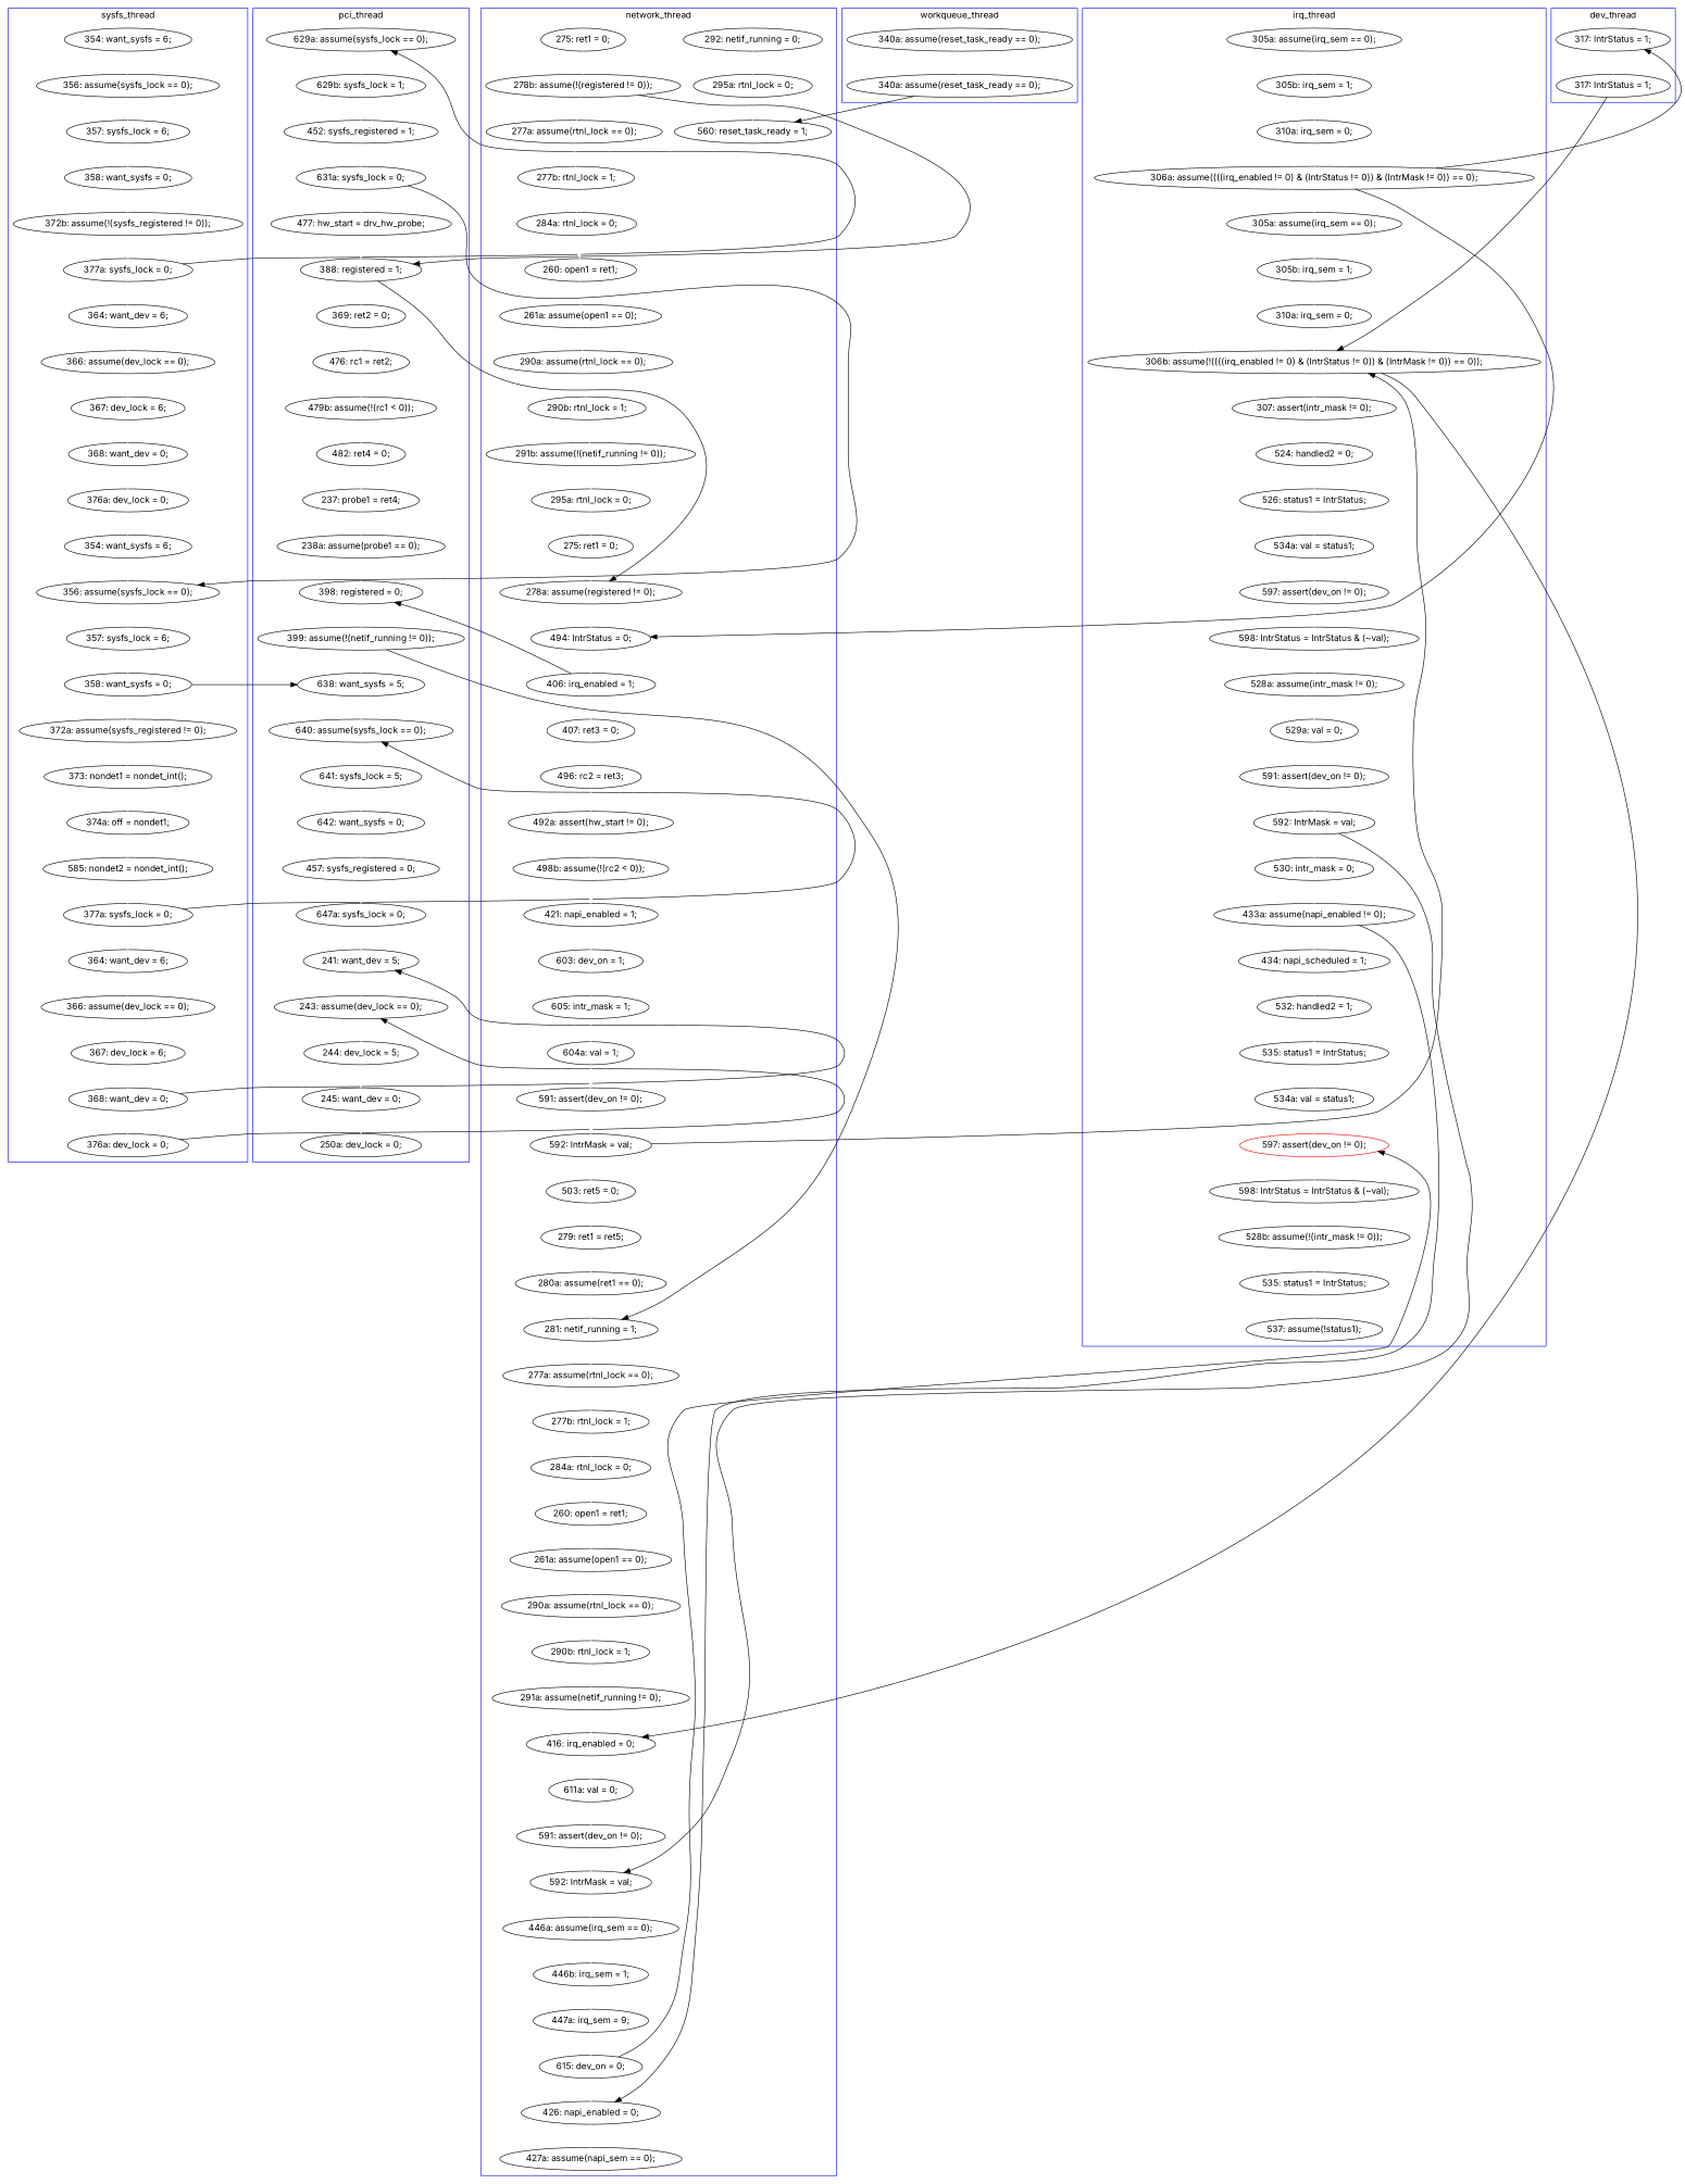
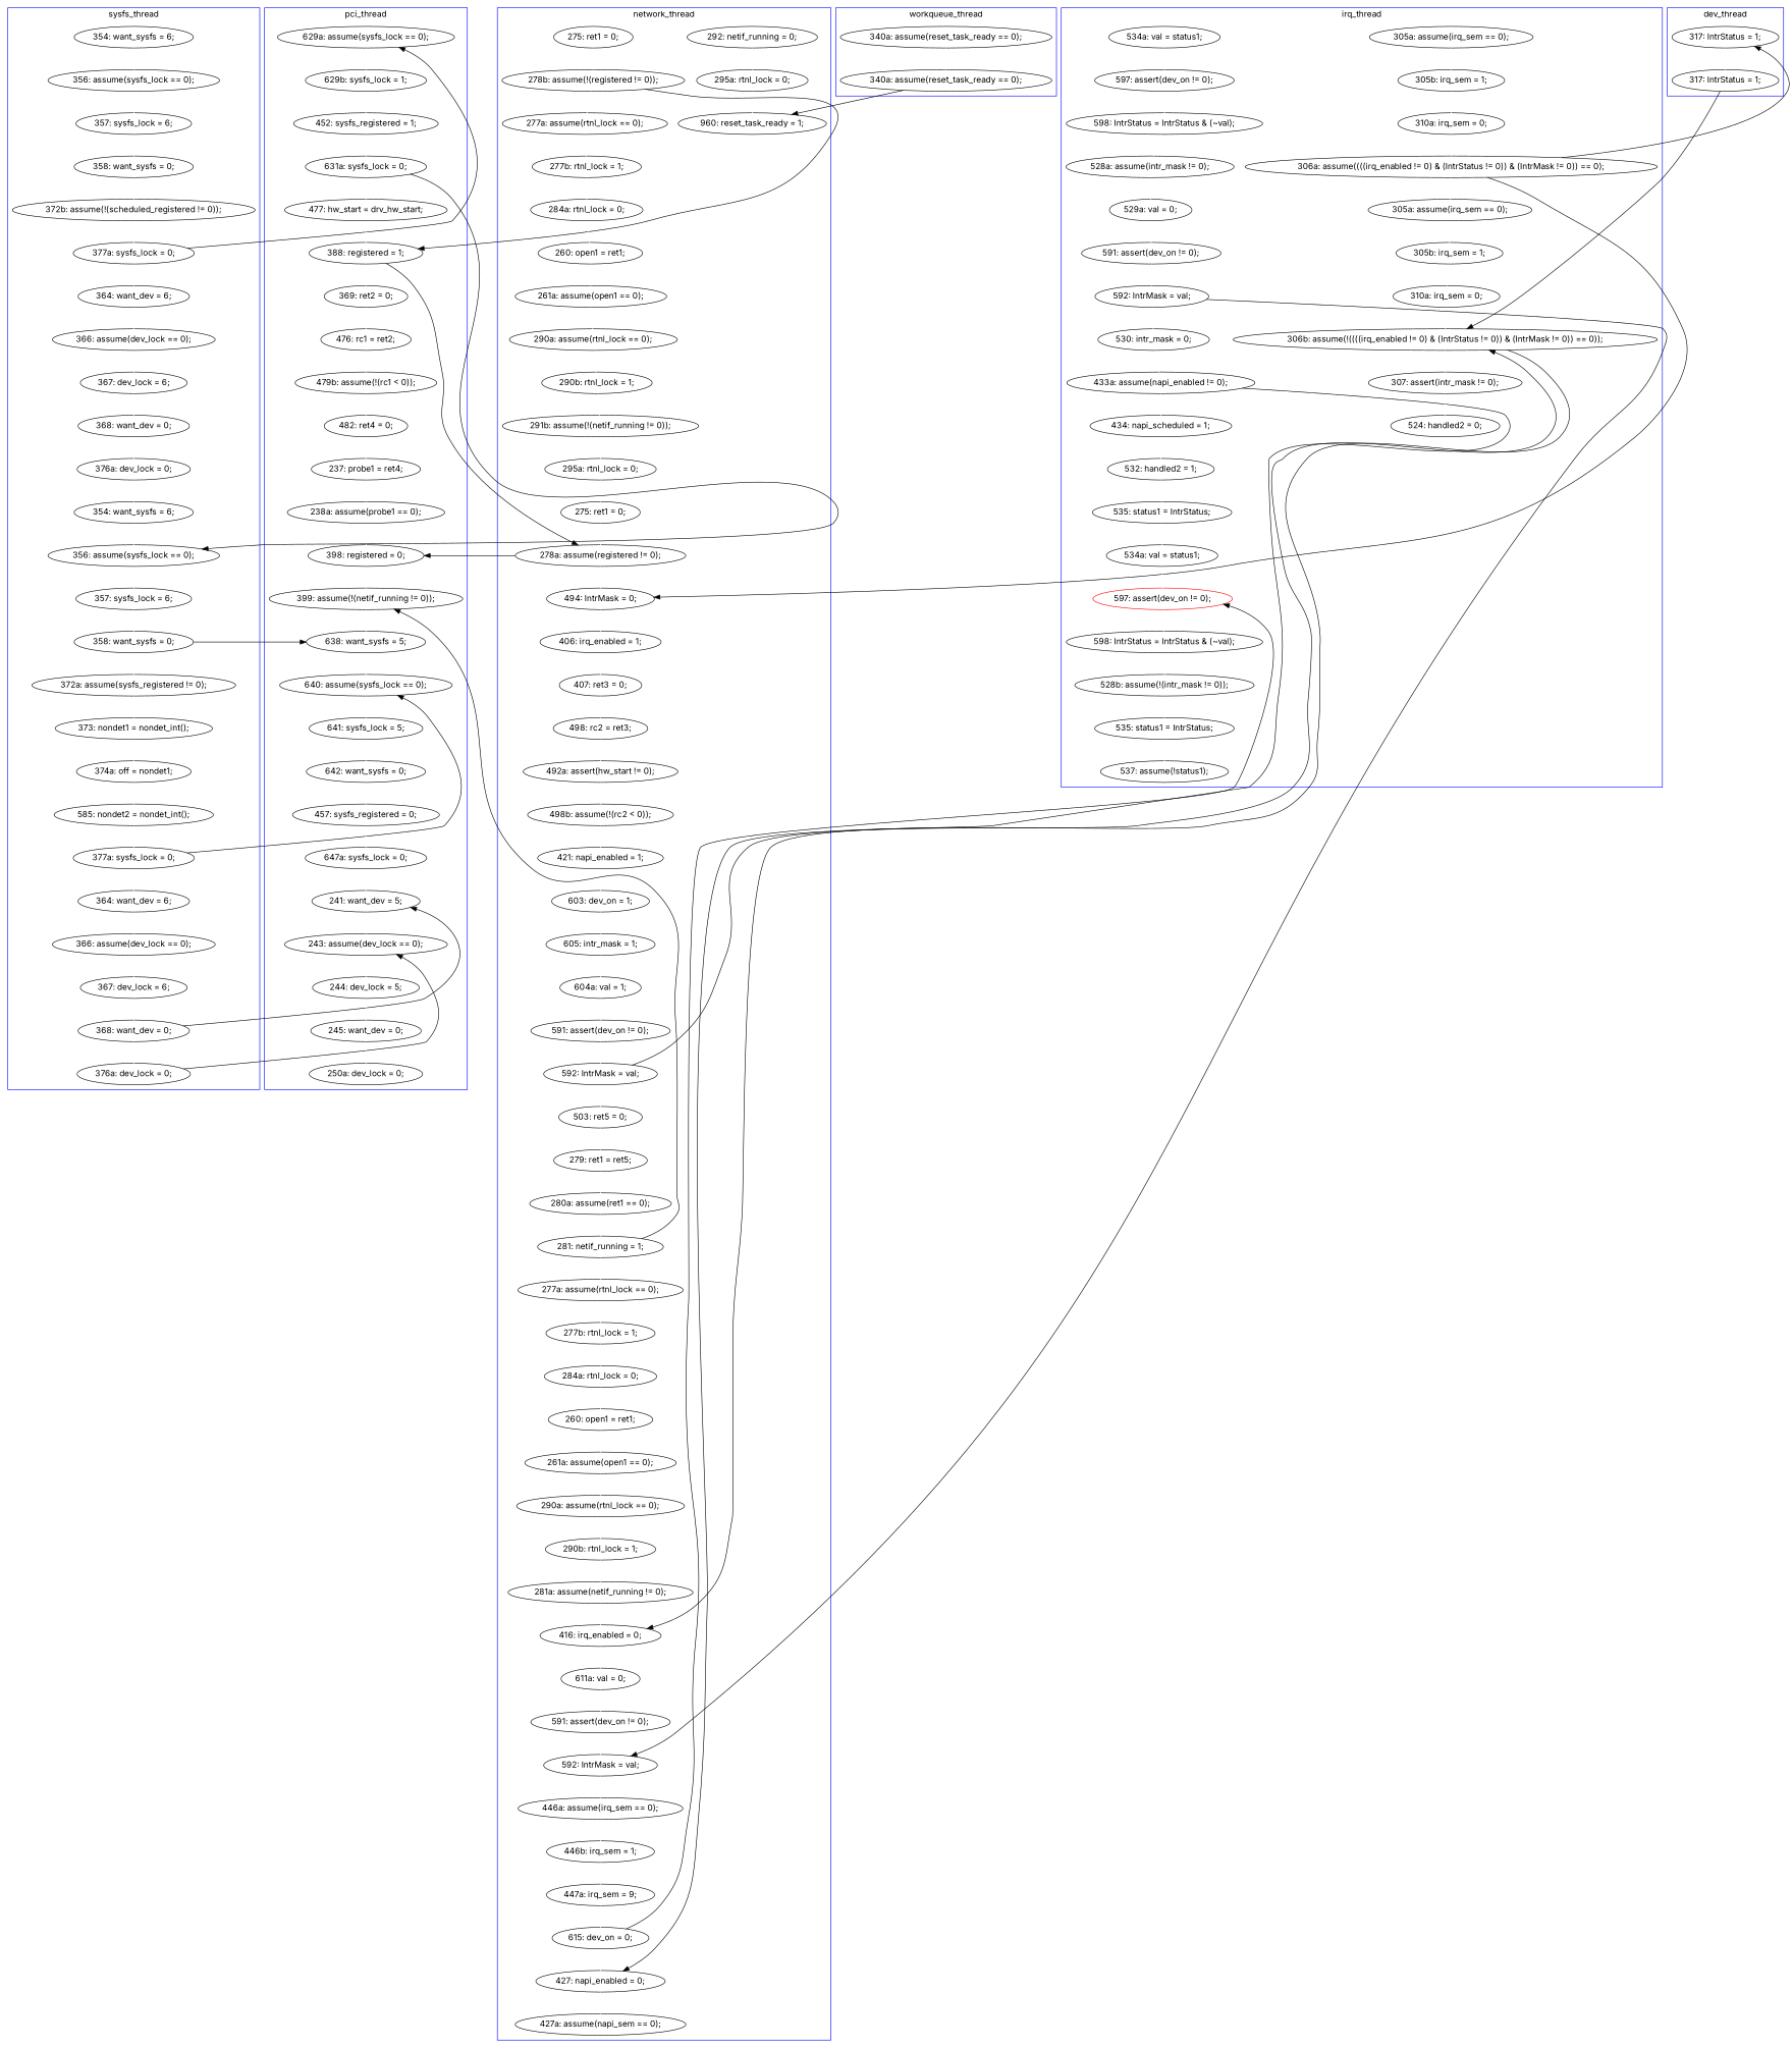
  digraph {
    fontname=Inter
    node [fontname=Inter]
    edge [color=white fontname=Inter style=solid]
    n1 [label="317: IntrStatus = 1;"]
    n2 [label="317: IntrStatus = 1;"]
    n3 [label="340a: assume(reset_task_ready == 0);"]
    n4 [label="340a: assume(reset_task_ready == 0);"]
    n5 [label="368: want_dev = 0;"]
    n6 [label="376a: dev_lock = 0;"]
    n7 [label="377a: sysfs_lock = 0;"]
    n8 [label="354: want_sysfs = 6;"]
    n9 [label="356: assume(sysfs_lock == 0);"]
    n10 [label="364: want_dev = 6;"]
    n11 [label="366: assume(dev_lock == 0);"]
    n12 [label="377a: sysfs_lock = 0;"]
    n13 [label="364: want_dev = 6;"]
    n14 [label="585: nondet2 = nondet_int();"]
    n15 [label="358: want_sysfs = 0;"]
    n16 [label="372a: assume(sysfs_registered != 0);"]
    n17 [label="374a: off = nondet1;"]
    n18 [label="356: assume(sysfs_lock == 0);"]
    n19 [label="357: sysfs_lock = 6;"]
    n20 [label="366: assume(dev_lock == 0);"]
    n21 [label="373: nondet1 = nondet_int();"]
    n22 [label="358: want_sysfs = 0;"]
    n23 [label="367: dev_lock = 6;"]
    n24 [label="354: want_sysfs = 6;"]
    n25 [label="357: sysfs_lock = 6;"]
    n26 [label="367: dev_lock = 6;"]
    n27 [label="368: want_dev = 0;"]
-   n28 [label="372b: assume(!(sysfs_registered != 0));"]
+   n28 [label="372b: assume(!(scheduled_registered != 0));"]
    n29 [label="376a: dev_lock = 0;"]
    n30 [label="407: ret3 = 0;"]
-   n31 [label="496: rc2 = ret3;"]
+   n31 [label="498: rc2 = ret3;"]
    n32 [label="416: irq_enabled = 0;"]
    n33 [label="492a: assert(hw_start != 0);"]
    n34 [label="498b: assume(!(rc2 < 0));"]
    n35 [label="591: assert(dev_on != 0);"]
    n36 [label="592: IntrMask = val;"]
    n37 [label="446b: irq_sem = 1;"]
    n38 [label="447a: irq_sem = 9;"]
    n39 [label="290a: assume(rtnl_lock == 0);"]
    n40 [label="290b: rtnl_lock = 1;"]
    n41 [label="295a: rtnl_lock = 0;"]
-   n42 [label="560: reset_task_ready = 1;"]
+   n42 [label="960: reset_task_ready = 1;"]
    n43 [label="278b: assume(!(registered != 0));"]
    n44 [label="284a: rtnl_lock = 0;"]
    n45 [label="260: open1 = ret1;"]
    n46 [label="278a: assume(registered != 0);"]
    n47 [label="292: netif_running = 0;"]
    n48 [label="592: IntrMask = val;"]
    n49 [label="604a: val = 1;"]
    n50 [label="591: assert(dev_on != 0);"]
    n51 [label="261a: assume(open1 == 0);"]
    n52 [label="261a: assume(open1 == 0);"]
    n53 [label="279: ret1 = ret5;"]
    n54 [label="280a: assume(ret1 == 0);"]
    n55 [label="406: irq_enabled = 1;"]
    n56 [label="291b: assume(!(netif_running != 0));"]
    n57 [label="295a: rtnl_lock = 0;"]
    n58 [label="275: ret1 = 0;"]
    n59 [label="605: intr_mask = 1;"]
    n60 [label="421: napi_enabled = 1;"]
    n61 [label="446a: assume(irq_sem == 0);"]
-   n62 [label="291a: assume(netif_running != 0);"]
+   n62 [label="281a: assume(netif_running != 0);"]
    n63 [label="277a: assume(rtnl_lock == 0);"]
    n64 [label="277b: rtnl_lock = 1;"]
    n65 [label="290a: assume(rtnl_lock == 0);"]
    n66 [label="284a: rtnl_lock = 0;"]
    n67 [label="290b: rtnl_lock = 1;"]
    n68 [label="281: netif_running = 1;"]
-   n69 [label="426: napi_enabled = 0;"]
+   n69 [label="427: napi_enabled = 0;"]
    n70 [label="427a: assume(napi_sem == 0);"]
    n71 [label="615: dev_on = 0;"]
    n72 [label="611a: val = 0;"]
-   n73 [label="494: IntrStatus = 0;"]
+   n73 [label="494: IntrMask = 0;"]
    n74 [label="260: open1 = ret1;"]
    n75 [label="277a: assume(rtnl_lock == 0);"]
    n76 [label="277b: rtnl_lock = 1;"]
    n77 [label="603: dev_on = 1;"]
    n78 [label="275: ret1 = 0;"]
    n79 [label="503: ret5 = 0;"]
    n80 [label="305b: irq_sem = 1;"]
    n81 [label="310a: irq_sem = 0;"]
    n82 [label="306b: assume(!((((irq_enabled != 0) & (IntrStatus != 0)) & (IntrMask != 0)) == 0));"]
    n83 [label="524: handled2 = 0;"]
-   n84 [label="526: status1 = IntrStatus;"]
    n85 [label="598: IntrStatus = IntrStatus & (~val);"]
    n86 [label="528b: assume(!(intr_mask != 0));"]
    n87 [label="528a: assume(intr_mask != 0);"]
    n88 [label="529a: val = 0;"]
    n89 [label="591: assert(dev_on != 0);"]
    n90 [label="598: IntrStatus = IntrStatus & (~val);"]
    n91 [label="433a: assume(napi_enabled != 0);"]
    n92 [label="434: napi_scheduled = 1;"]
    n93 [label="535: status1 = IntrStatus;"]
    n94 [label="537: assume(!status1);"]
    n95 [label="307: assert(intr_mask != 0);"]
    n96 [label="305a: assume(irq_sem == 0);"]
    n97 [label="305b: irq_sem = 1;"]
    n98 [label="310a: irq_sem = 0;"]
    n99 [label="306a: assume((((irq_enabled != 0) & (IntrStatus != 0)) & (IntrMask != 0)) == 0);"]
    n100 [label="534a: val = status1;"]
    n101 [label="532: handled2 = 1;"]
    n102 [label="592: IntrMask = val;"]
    n103 [label="530: intr_mask = 0;"]
    n104 [label="534a: val = status1;"]
    n105 [color=red label="597: assert(dev_on != 0);"]
    n106 [label="535: status1 = IntrStatus;"]
    n107 [label="305a: assume(irq_sem == 0);"]
    n108 [label="597: assert(dev_on != 0);"]
    n109 [label="640: assume(sysfs_lock == 0);"]
    n110 [label="245: want_dev = 0;"]
    n111 [label="250a: dev_lock = 0;"]
    n112 [label="642: want_sysfs = 0;"]
    n113 [label="457: sysfs_registered = 0;"]
    n114 [label="482: ret4 = 0;"]
    n115 [label="237: probe1 = ret4;"]
    n116 [label="641: sysfs_lock = 5;"]
    n117 [label="388: registered = 1;"]
    n118 [label="238a: assume(probe1 == 0);"]
    n119 [label="398: registered = 0;"]
    n120 [label="476: rc1 = ret2;"]
    n121 [label="479b: assume(!(rc1 < 0));"]
    n122 [label="399: assume(!(netif_running != 0));"]
    n123 [label="638: want_sysfs = 5;"]
    n124 [label="631a: sysfs_lock = 0;"]
-   n125 [label="477: hw_start = drv_hw_probe;"]
+   n125 [label="477: hw_start = drv_hw_start;"]
    n126 [label="369: ret2 = 0;"]
    n127 [label="243: assume(dev_lock == 0);"]
    n128 [label="244: dev_lock = 5;"]
    n129 [label="452: sysfs_registered = 1;"]
    n130 [label="647a: sysfs_lock = 0;"]
    n131 [label="241: want_dev = 5;"]
    n132 [label="629b: sysfs_lock = 1;"]
    n133 [label="629a: assume(sysfs_lock == 0);"]
    subgraph cluster_1 {
      color=blue
      label=dev_thread
      n1
      n2
    }
    subgraph cluster_2 {
      color=blue
      label=workqueue_thread
      n3
      n4
    }
    subgraph cluster_3 {
      color=blue
      label=sysfs_thread
      n5
      n6
      n7
      n8
      n9
      n10
      n11
      n12
      n13
      n14
      n15
      n16
      n17
      n18
      n19
      n20
      n21
      n22
      n23
      n24
      n25
      n26
      n27
      n28
      n29
    }
    subgraph cluster_4 {
      color=blue
      label=network_thread
      n30
      n31
      n32
      n33
      n34
      n35
      n36
      n37
      n38
      n39
      n40
      n41
      n42
      n43
      n44
      n45
      n46
      n47
      n48
      n49
      n50
      n51
      n52
      n53
      n54
      n55
      n56
      n57
      n58
      n59
      n60
      n61
      n62
      n63
      n64
      n65
      n66
      n67
      n68
      n69
      n70
      n71
      n72
      n73
      n74
      n75
      n76
      n77
      n78
      n79
    }
    subgraph cluster_5 {
      color=blue
      label=irq_thread
      n80
      n81
      n82
      n83
-     n84
      n85
      n86
      n87
      n88
      n89
      n90
      n91
      n92
      n93
      n94
      n95
      n96
      n97
      n98
      n99
      n100
      n101
      n102
      n103
      n104
      n105
      n106
      n107
      n108
    }
    subgraph cluster_6 {
      color=blue
      label=pci_thread
      n109
      n110
      n111
      n112
      n113
      n114
      n115
      n116
      n117
      n118
      n119
      n120
      n121
      n122
      n123
      n124
      n125
      n126
      n127
      n128
      n129
      n130
      n131
      n132
      n133
    }
    n1 -> n82 [color=black constraint=false]
    n2 -> n1
    n3 -> n42 [color=black constraint=false]
    n4 -> n3
    n5 -> n6
    n6 -> n8
    n7 -> n10
    n7 -> n109 [color=black constraint=false]
    n8 -> n9
    n9 -> n25
    n10 -> n11
    n11 -> n23
    n12 -> n13
    n12 -> n133 [color=black constraint=false]
    n13 -> n20
    n14 -> n7
    n15 -> n16
    n15 -> n123 [color=black constraint=false]
    n16 -> n21
    n17 -> n14
    n18 -> n19
    n19 -> n22
    n20 -> n26
    n21 -> n17
    n22 -> n28
    n23 -> n27
    n24 -> n18
    n25 -> n15
    n26 -> n5
    n27 -> n29
    n27 -> n131 [color=black constraint=false]
    n28 -> n12
    n29 -> n127 [color=black constraint=false]
    n30 -> n31
    n31 -> n33
    n32 -> n72
    n33 -> n34
    n34 -> n60
    n35 -> n36
    n36 -> n61
    n37 -> n38
    n38 -> n71
    n39 -> n40
    n40 -> n56
    n41 -> n42
    n43 -> n63
    n43 -> n117 [color=black constraint=false]
    n44 -> n45
    n45 -> n52
    n46 -> n73
-   n55 -> n119 [color=black constraint=false]
+   n46 -> n119 [color=black constraint=false]
    n47 -> n41
    n48 -> n79
    n48 -> n82 [color=black constraint=false]
    n49 -> n50
    n50 -> n48
    n51 -> n39
    n52 -> n65
    n53 -> n54
    n54 -> n68
    n55 -> n30
    n56 -> n57
    n57 -> n58
    n58 -> n46
    n59 -> n49
    n60 -> n77
    n61 -> n37
    n62 -> n32
    n63 -> n64
    n64 -> n66
    n65 -> n67
    n66 -> n74
    n67 -> n62
    n68 -> n75
    n69 -> n70
    n71 -> n69
    n71 -> n105 [color=black constraint=false]
    n72 -> n35
    n73 -> n55
    n74 -> n51
    n75 -> n76
    n76 -> n44
    n77 -> n59
    n78 -> n43
    n79 -> n53
    n80 -> n81
    n81 -> n82
    n82 -> n32 [color=black constraint=false]
    n82 -> n95
-   n83 -> n84
-   n84 -> n100
    n85 -> n86
    n86 -> n93
    n87 -> n88
    n88 -> n89
    n89 -> n102
    n90 -> n87
    n91 -> n69 [color=black constraint=false]
    n91 -> n92
    n92 -> n101
    n93 -> n94
    n95 -> n83
    n96 -> n97
    n97 -> n98
    n98 -> n99
    n99 -> n2 [color=black constraint=false]
    n99 -> n73 [color=black constraint=false]
    n99 -> n107
    n100 -> n108
    n101 -> n106
    n102 -> n36 [color=black constraint=false]
    n102 -> n103
    n103 -> n91
    n104 -> n105
    n105 -> n85
    n106 -> n104
    n107 -> n80
    n108 -> n90
    n109 -> n116
    n110 -> n111
    n112 -> n113
    n113 -> n130
    n114 -> n115
    n115 -> n118
    n116 -> n112
    n117 -> n46 [color=black constraint=false]
    n117 -> n126
    n118 -> n119
    n119 -> n122
    n120 -> n121
    n121 -> n114
-   n122 -> n68 [color=black constraint=false]
+   n68 -> n122 [color=black constraint=false]
    n122 -> n123
    n123 -> n109
    n124 -> n9 [color=black constraint=false]
    n124 -> n125
    n125 -> n117
    n126 -> n120
    n127 -> n128
    n128 -> n110
    n129 -> n124
    n130 -> n131
    n131 -> n127
    n132 -> n129
    n133 -> n132
  }
